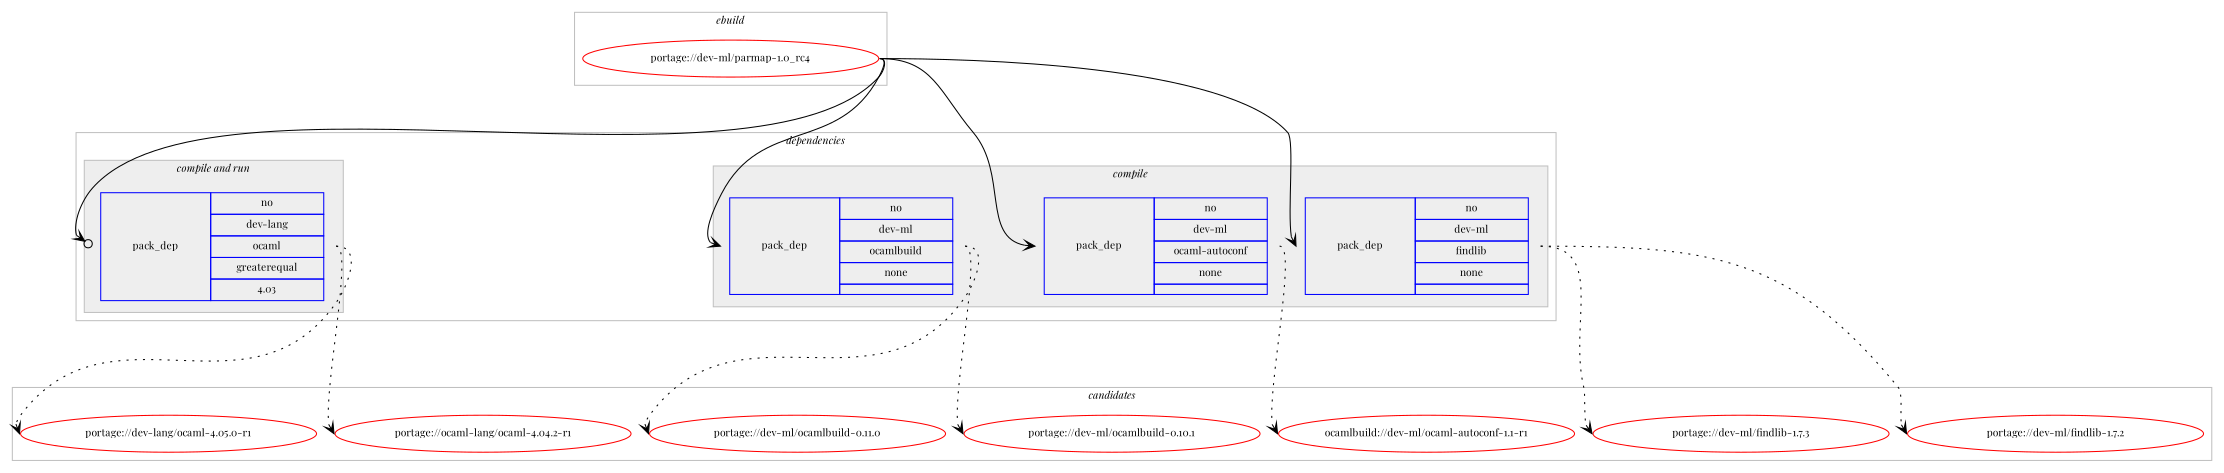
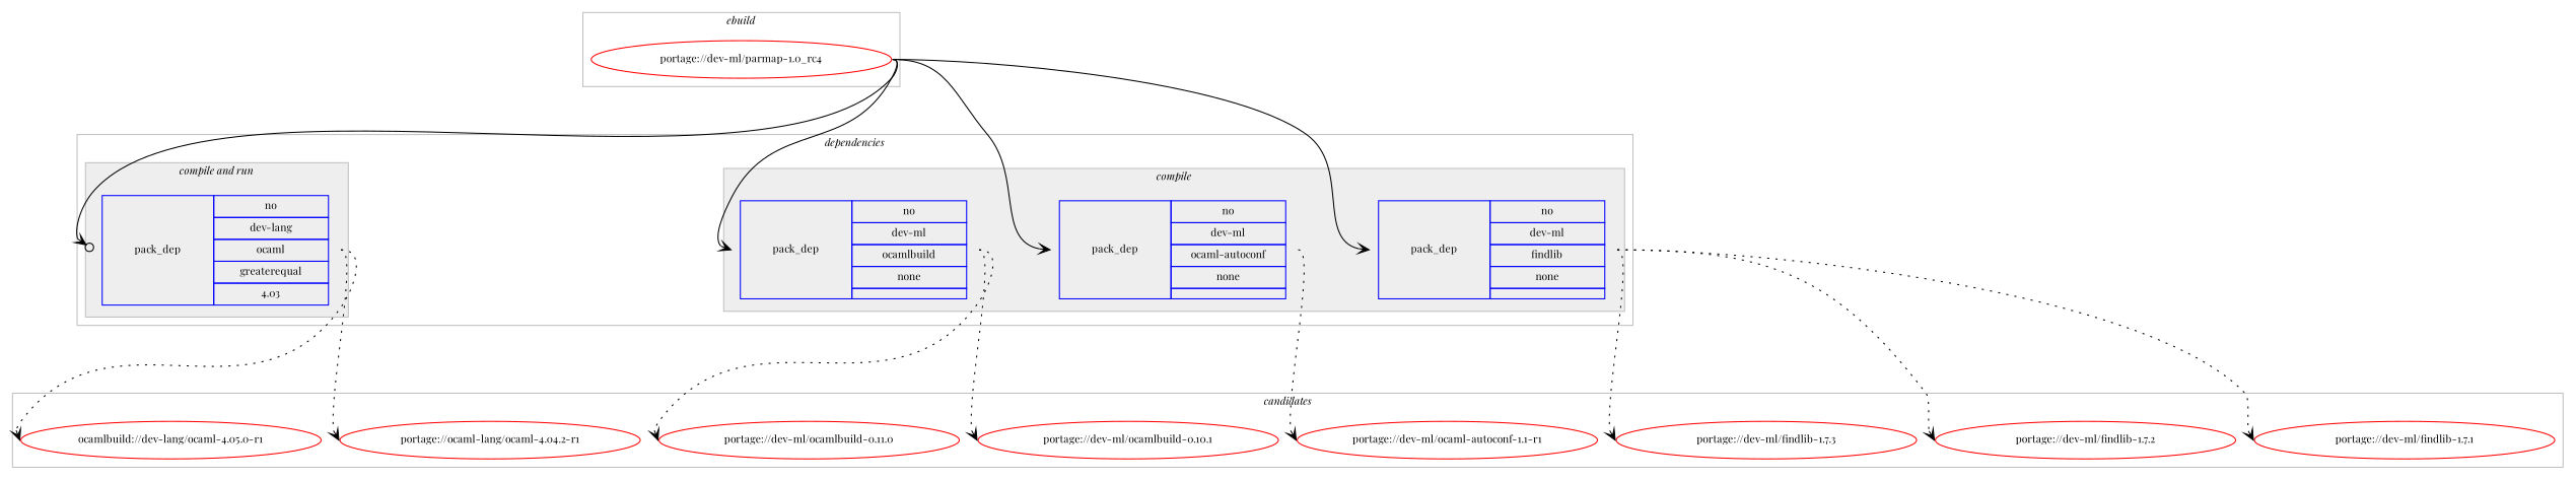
  digraph {
    compound=true
    concentrate=true
    fontname="Playfair Display"
    fontsize=10
    newrank=true
    rankdir=TB
    ranksep=1.5
    node [color=red fontname="Playfair Display" fontsize=10]
    edge [arrowhead=vee fontname="Playfair Display" headport=w style=dotted tailport=e weight=100]
    n1 [label="portage://dev-ml/parmap-1.0_rc4" width=4]
    n2 [color=blue label=<<TABLE BORDER="0" CELLBORDER="1" CELLSPACING="0" CELLPADDING="4" WIDTH="220"><TR><TD ROWSPAN="6" CELLPADDING="30">pack_dep</TD></TR><TR><TD WIDTH="110">no</TD></TR><TR><TD>dev-ml</TD></TR><TR><TD>findlib</TD></TR><TR><TD>none</TD></TR><TR><TD></TD></TR></TABLE>> shape=none]
    n3 [color=blue label=<<TABLE BORDER="0" CELLBORDER="1" CELLSPACING="0" CELLPADDING="4" WIDTH="220"><TR><TD ROWSPAN="6" CELLPADDING="30">pack_dep</TD></TR><TR><TD WIDTH="110">no</TD></TR><TR><TD>dev-ml</TD></TR><TR><TD>ocaml-autoconf</TD></TR><TR><TD>none</TD></TR><TR><TD></TD></TR></TABLE>> shape=none]
    n4 [color=blue label=<<TABLE BORDER="0" CELLBORDER="1" CELLSPACING="0" CELLPADDING="4" WIDTH="220"><TR><TD ROWSPAN="6" CELLPADDING="30">pack_dep</TD></TR><TR><TD WIDTH="110">no</TD></TR><TR><TD>dev-ml</TD></TR><TR><TD>ocamlbuild</TD></TR><TR><TD>none</TD></TR><TR><TD></TD></TR></TABLE>> shape=none]
    n5 [color=blue label=<<TABLE BORDER="0" CELLBORDER="1" CELLSPACING="0" CELLPADDING="4" WIDTH="220"><TR><TD ROWSPAN="6" CELLPADDING="30">pack_dep</TD></TR><TR><TD WIDTH="110">no</TD></TR><TR><TD>dev-lang</TD></TR><TR><TD>ocaml</TD></TR><TR><TD>greaterequal</TD></TR><TR><TD>4.03</TD></TR></TABLE>> shape=none]
+   n6 [label="portage://dev-ml/findlib-1.7.1" width=4]
    n7 [label="portage://dev-ml/findlib-1.7.2" width=4]
    n8 [label="portage://dev-ml/findlib-1.7.3" width=4]
-   n9 [label="ocamlbuild://dev-ml/ocaml-autoconf-1.1-r1" width=4]
+   n9 [label="portage://dev-ml/ocaml-autoconf-1.1-r1" width=4]
    n10 [label="portage://dev-ml/ocamlbuild-0.10.1" width=4]
    n11 [label="portage://dev-ml/ocamlbuild-0.11.0" width=4]
    n12 [label="portage://ocaml-lang/ocaml-4.04.2-r1" width=4]
-   n13 [label="portage://dev-lang/ocaml-4.05.0-r1" width=4]
+   n13 [label="ocamlbuild://dev-lang/ocaml-4.05.0-r1" width=4]
    subgraph cluster_1 {
      color=gray
      label=<<i>ebuild</i>>
      rank=same
      n1
    }
    subgraph cluster_2 {
      color=gray
      label=<<i>dependencies</i>>
      subgraph cluster_3 {
        color=gray
        fillcolor="#eeeeee"
        label=<<i>compile</i>>
        style=filled
        subgraph sub_4 {
          color=gray
          fillcolor="#eeeeee"
          label=<<i>compile</i>>
          style=filled
          n2
        }
        subgraph sub_5 {
          color=gray
          fillcolor="#eeeeee"
          label=<<i>compile</i>>
          style=filled
          n3
        }
        subgraph sub_6 {
          color=gray
          fillcolor="#eeeeee"
          label=<<i>compile</i>>
          style=filled
          n4
        }
      }
      subgraph cluster_7 {
        color=gray
        fillcolor="#eeeeee"
        label=<<i>compile and run</i>>
        style=filled
        subgraph sub_8 {
          color=gray
          fillcolor="#eeeeee"
          label=<<i>compile and run</i>>
          style=filled
          n5
        }
      }
      subgraph cluster_9 {
        color=gray
        fillcolor="#eeeeee"
        label=<<i>run</i>>
        style=filled
      }
    }
    subgraph cluster_10 {
      color=gray
      label=<<i>candidates</i>>
      rank=same
      subgraph sub_11 {
        color=black
        label=<<i>candidates</i>>
        nodesep=1
        rank=same
+       n6
        n7
        n8
      }
      subgraph sub_12 {
        color=black
        label=<<i>candidates</i>>
        nodesep=1
        rank=same
        n9
      }
      subgraph sub_13 {
        color=black
        label=<<i>candidates</i>>
        nodesep=1
        rank=same
        n10
        n11
      }
      subgraph sub_14 {
        color=black
        label=<<i>candidates</i>>
        nodesep=1
        rank=same
        n12
        n13
      }
    }
    n1 -> n2 [style=solid weight=20]
    n1 -> n3 [style=solid weight=20]
    n1 -> n4 [style=solid weight=20]
    n1 -> n5 [arrowhead=odotvee style=solid weight=20]
+   n2 -> n6
    n2 -> n7
    n2 -> n8
    n3 -> n9
    n4 -> n10
    n4 -> n11
    n5 -> n12
    n5 -> n13
  }
